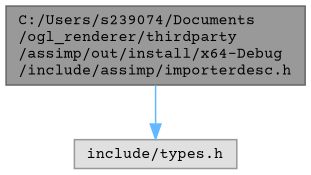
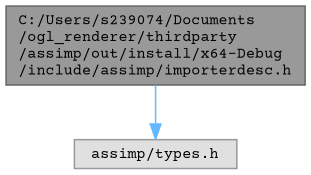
  digraph {
    fontname="Courier Prime"
    node [fontname="Courier Prime" fontsize=10 shape=box style=filled]
    n1 [color=gray40 fillcolor=grey60 fontcolor=black height=0.2 label="C:/Users/s239074/Documents\l/ogl_renderer/thirdparty\l/assimp/out/install/x64-Debug\l/include/assimp/importerdesc.h" width=0.4]
-   n2 [color=grey60 fillcolor="#E0E0E0" height=0.2 label="include/types.h" width=0.4]
+   n2 [color=grey60 fillcolor="#E0E0E0" height=0.2 label="assimp/types.h" width=0.4]
    n1 -> n2 [color=steelblue1 fontname="Courier Prime" fontsize=10 labelfontname=Helvetica labelfontsize=10 style=solid]
  }
